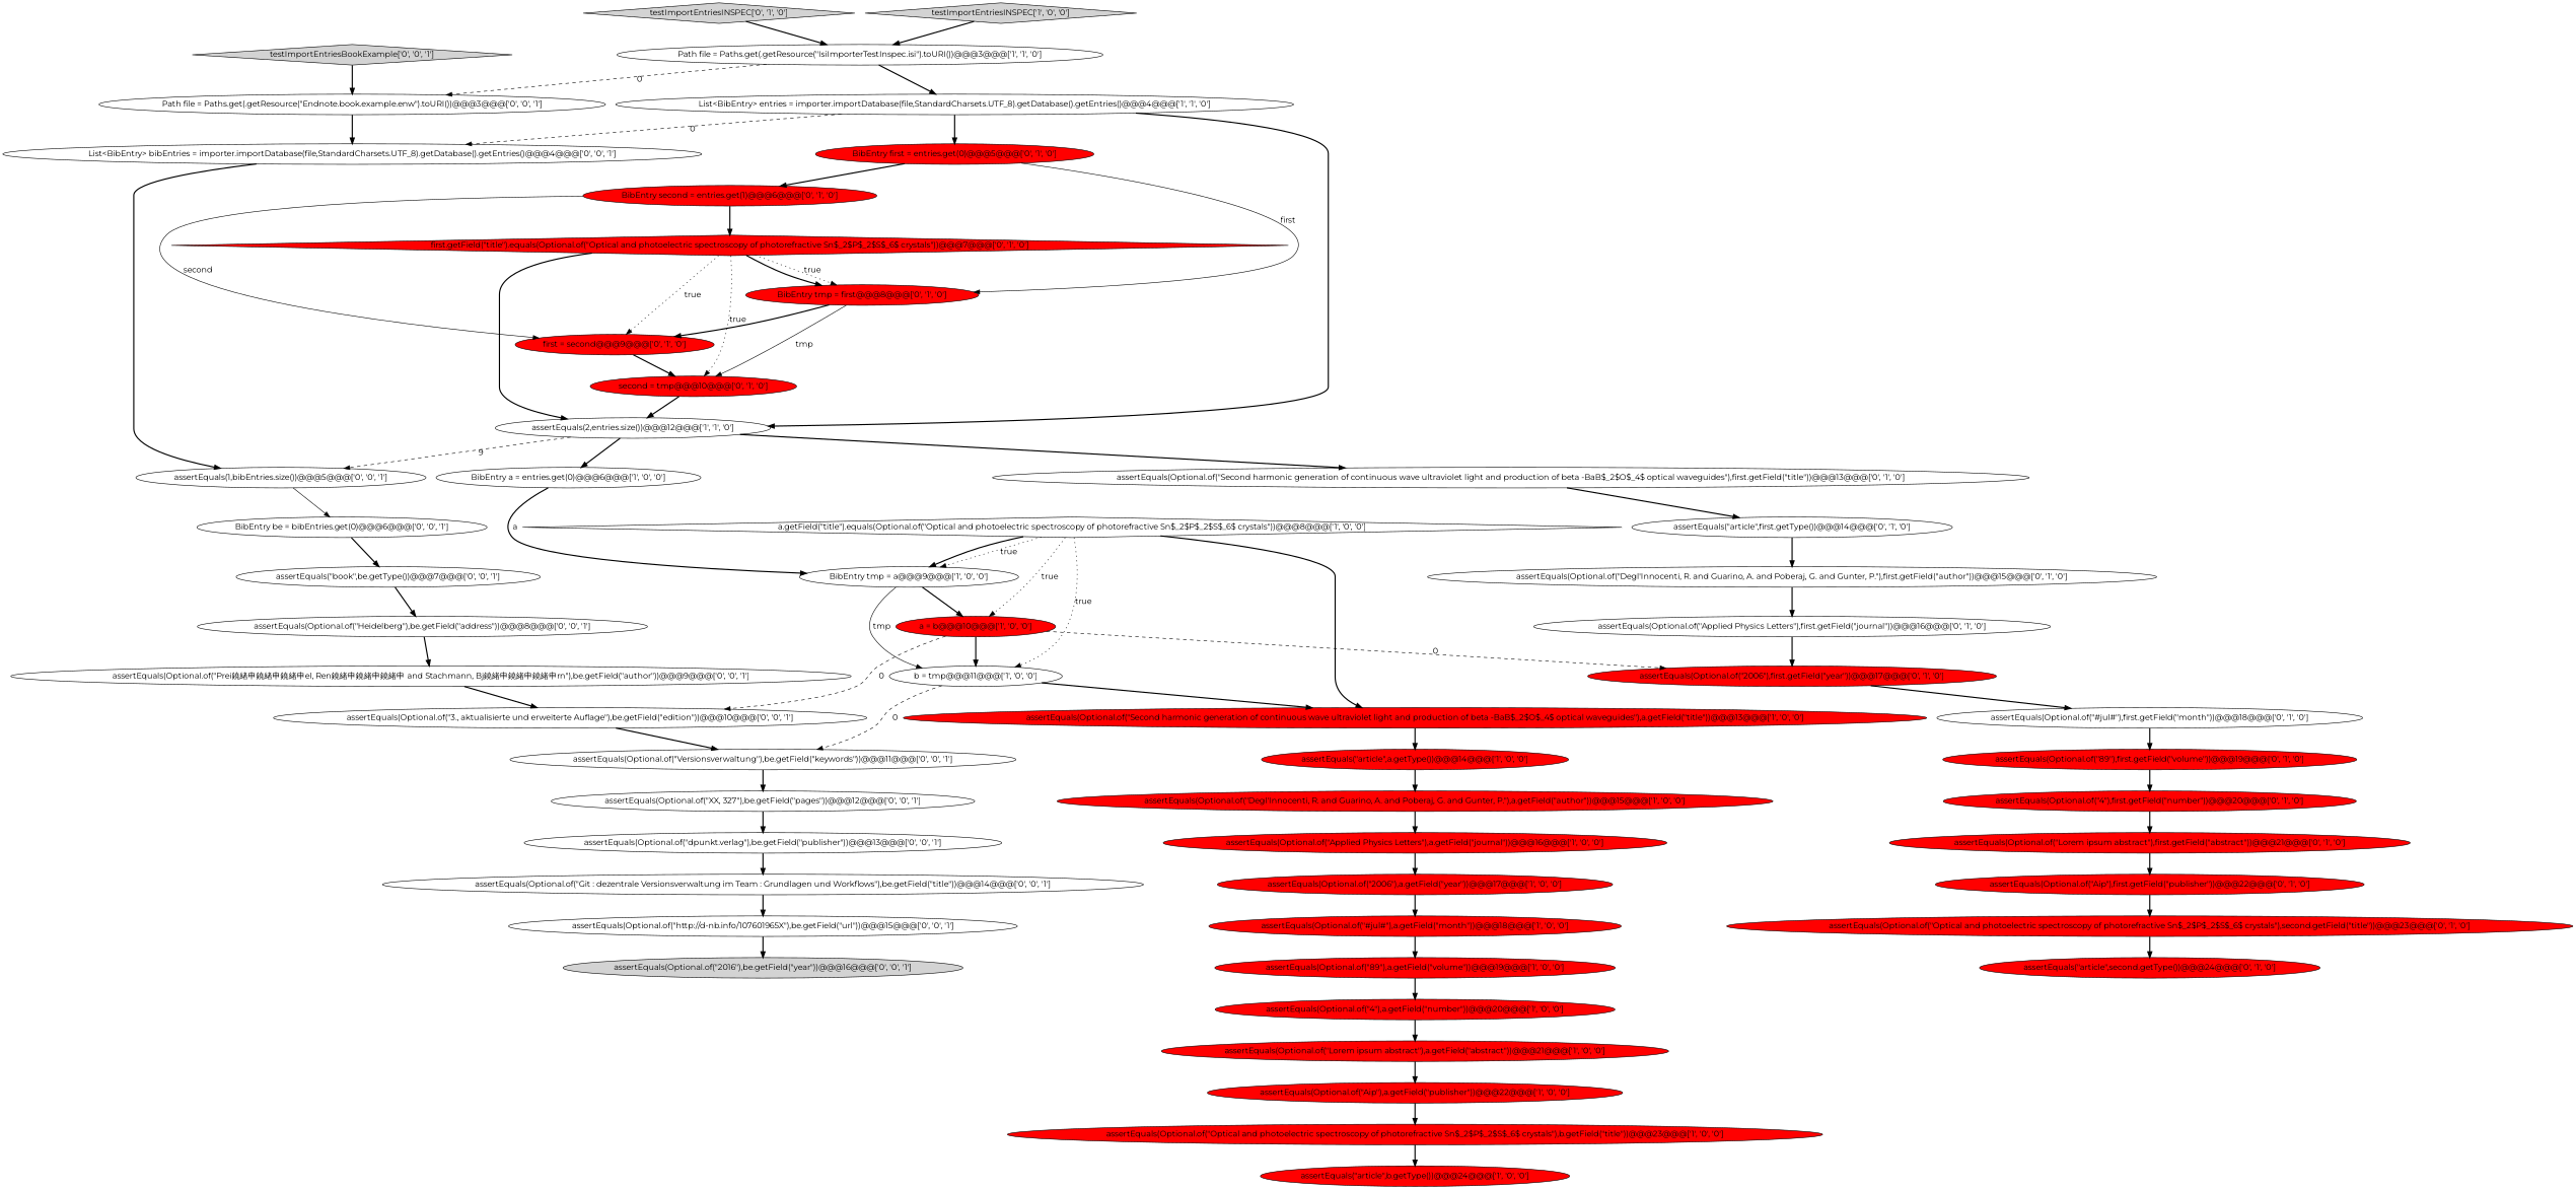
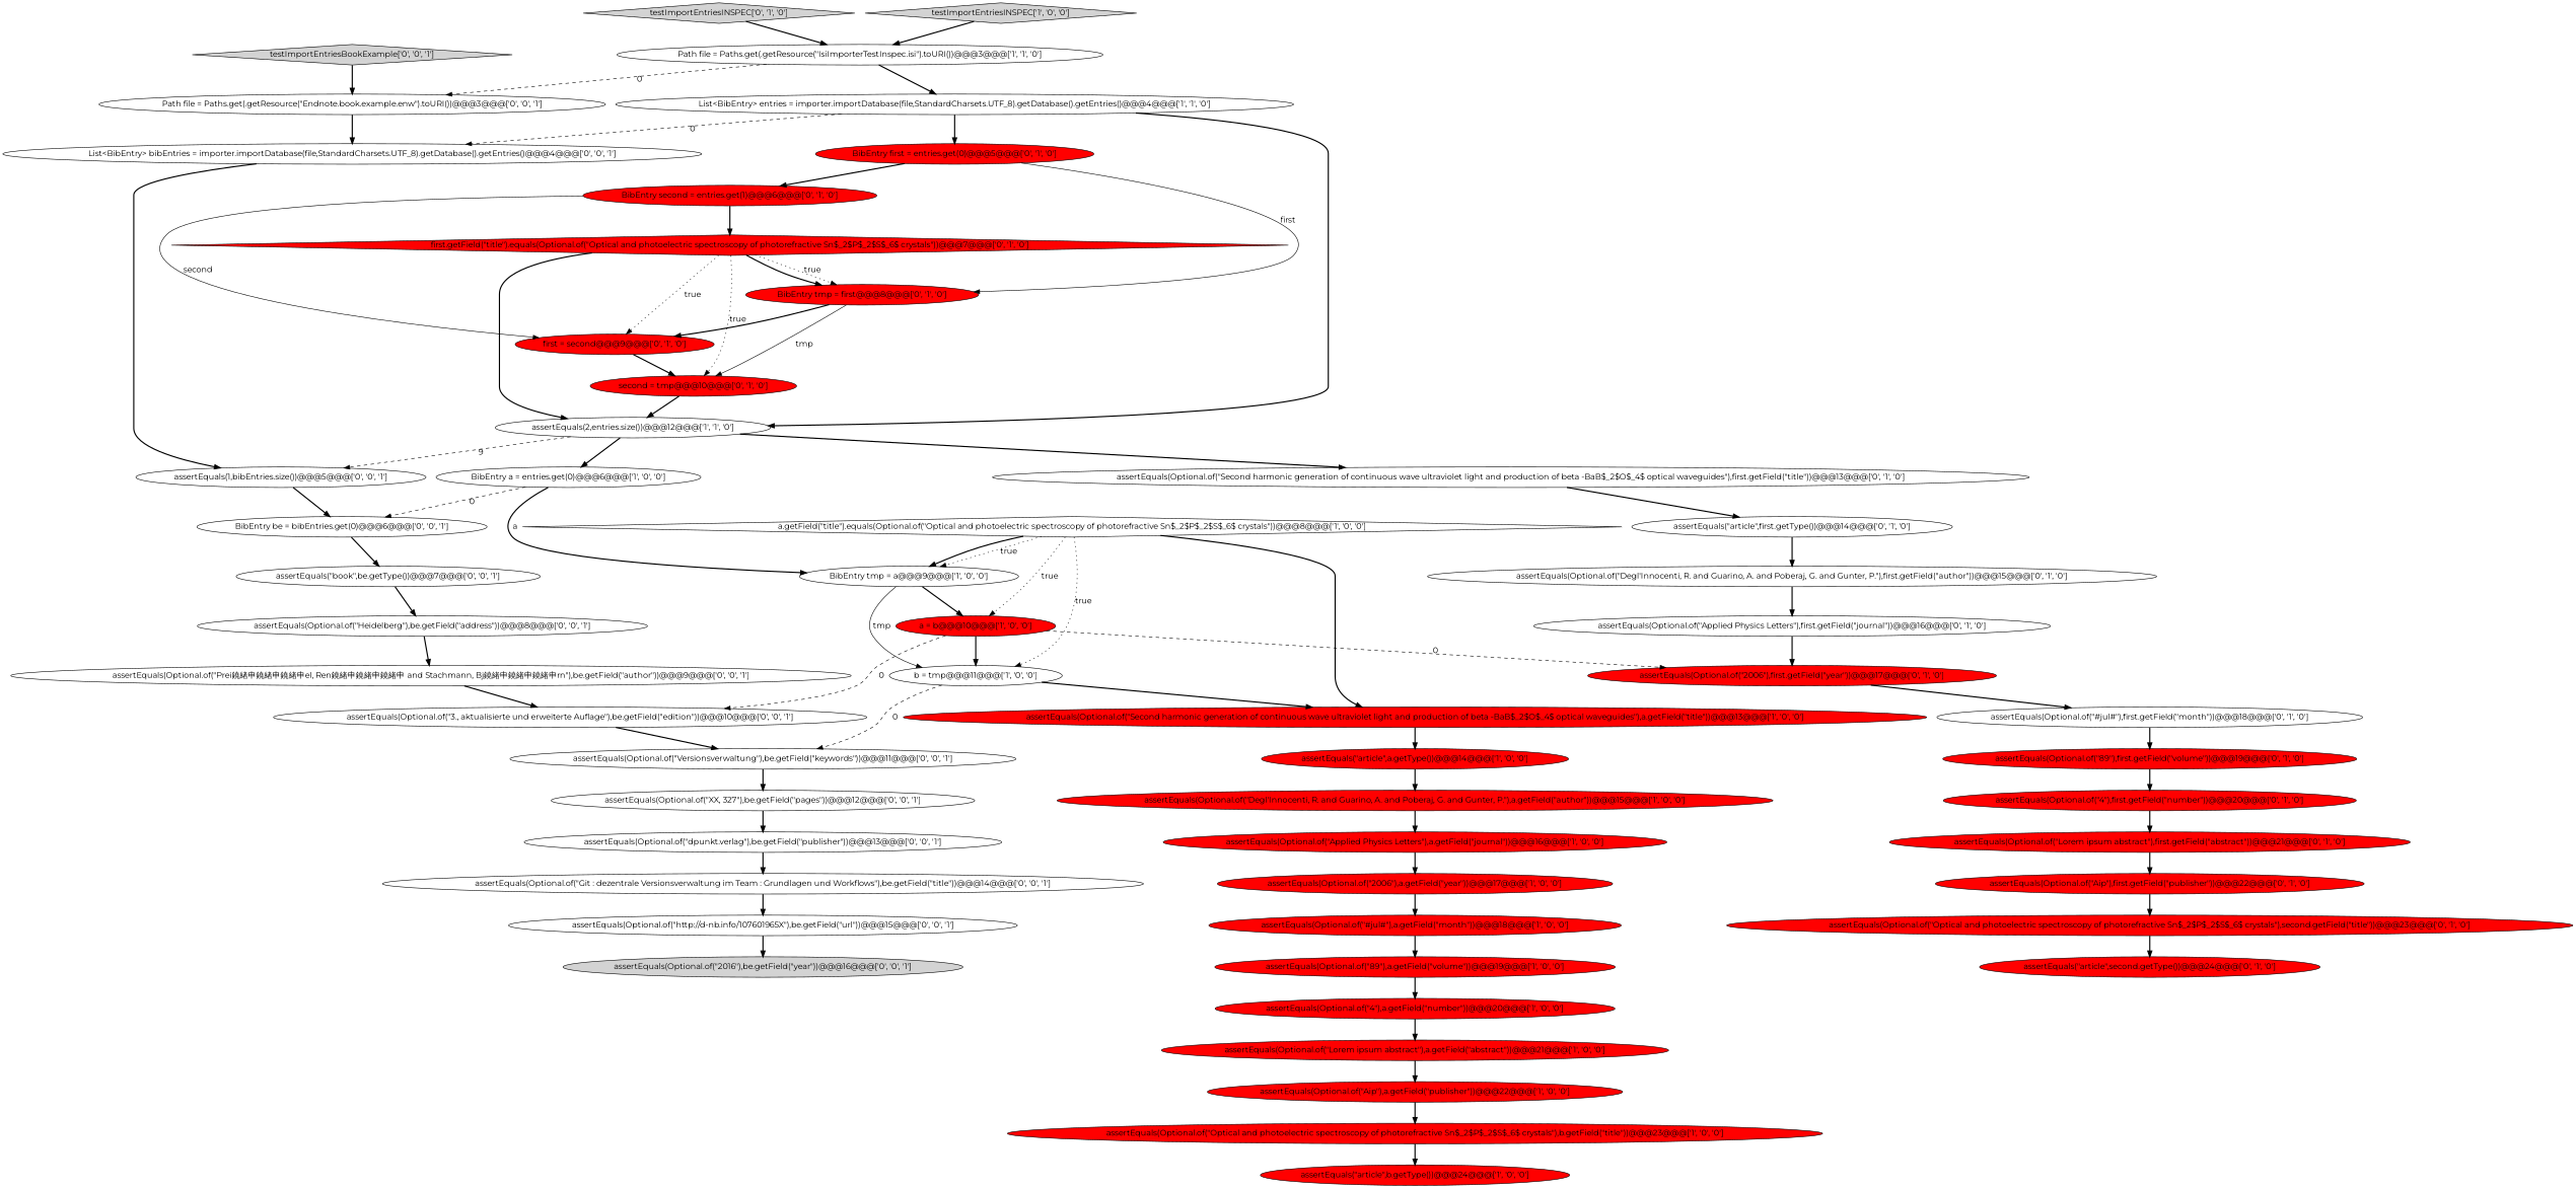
  digraph {
    fontname=Montserrat
    node [fillcolor=red fontname=Montserrat shape=ellipse style=filled]
    edge [fontname=Montserrat style=bold]
    n1 [fillcolor=white label="assertEquals(Optional.of(\"Versionsverwaltung\"),be.getField(\"keywords\"))@@@11@@@['0', '0', '1']"]
    n2 [fillcolor=white label="assertEquals(Optional.of(\"XX, 327\"),be.getField(\"pages\"))@@@12@@@['0', '0', '1']"]
    n3 [fillcolor=white label="assertEquals(Optional.of(\"dpunkt.verlag\"),be.getField(\"publisher\"))@@@13@@@['0', '0', '1']"]
    n4 [label="assertEquals(Optional.of(\"Degl'Innocenti, R. and Guarino, A. and Poberaj, G. and Gunter, P.\"),a.getField(\"author\"))@@@15@@@['1', '0', '0']"]
    n5 [label="assertEquals(Optional.of(\"Applied Physics Letters\"),a.getField(\"journal\"))@@@16@@@['1', '0', '0']"]
    n6 [label="assertEquals(Optional.of(\"2006\"),a.getField(\"year\"))@@@17@@@['1', '0', '0']"]
    n7 [label="BibEntry first = entries.get(0)@@@5@@@['0', '1', '0']"]
    n8 [label="BibEntry tmp = first@@@8@@@['0', '1', '0']"]
    n9 [label="BibEntry second = entries.get(1)@@@6@@@['0', '1', '0']"]
    n10 [label="second = tmp@@@10@@@['0', '1', '0']"]
    n11 [label="first = second@@@9@@@['0', '1', '0']"]
    n12 [label="first.getField(\"title\").equals(Optional.of(\"Optical and photoelectric spectroscopy of photorefractive Sn$_2$P$_2$S$_6$ crystals\"))@@@7@@@['0', '1', '0']" shape=diamond]
    n13 [fillcolor=white label="assertEquals(2,entries.size())@@@12@@@['1', '1', '0']"]
    n14 [fillcolor=white label="assertEquals(Optional.of(\"Second harmonic generation of continuous wave ultraviolet light and production of beta -BaB$_2$O$_4$ optical waveguides\"),first.getField(\"title\"))@@@13@@@['0', '1', '0']"]
    n15 [fillcolor=white label="assertEquals(1,bibEntries.size())@@@5@@@['0', '0', '1']"]
    n16 [fillcolor=white label="BibEntry a = entries.get(0)@@@6@@@['1', '0', '0']"]
    n17 [fillcolor=lightgray label="testImportEntriesBookExample['0', '0', '1']" shape=diamond]
    n18 [fillcolor=white label="Path file = Paths.get(.getResource(\"Endnote.book.example.enw\").toURI())@@@3@@@['0', '0', '1']"]
    n19 [fillcolor=white label="List<BibEntry> bibEntries = importer.importDatabase(file,StandardCharsets.UTF_8).getDatabase().getEntries()@@@4@@@['0', '0', '1']"]
    n20 [fillcolor=white label="assertEquals(Optional.of(\"Heidelberg\"),be.getField(\"address\"))@@@8@@@['0', '0', '1']"]
    n21 [fillcolor=white label="assertEquals(Optional.of(\"Prei鐃緒申鐃緒申鐃緒申el, Ren鐃緒申鐃緒申鐃緒申 and Stachmann, Bj鐃緒申鐃緒申鐃緒申rn\"),be.getField(\"author\"))@@@9@@@['0', '0', '1']"]
    n22 [fillcolor=white label="assertEquals(Optional.of(\"3., aktualisierte und erweiterte Auflage\"),be.getField(\"edition\"))@@@10@@@['0', '0', '1']"]
    n23 [label="assertEquals(Optional.of(\"4\"),first.getField(\"number\"))@@@20@@@['0', '1', '0']"]
    n24 [label="assertEquals(Optional.of(\"Lorem ipsum abstract\"),first.getField(\"abstract\"))@@@21@@@['0', '1', '0']"]
    n25 [label="assertEquals(Optional.of(\"Aip\"),first.getField(\"publisher\"))@@@22@@@['0', '1', '0']"]
    n26 [label="a = b@@@10@@@['1', '0', '0']"]
    n27 [label="assertEquals(Optional.of(\"2006\"),first.getField(\"year\"))@@@17@@@['0', '1', '0']"]
    n28 [fillcolor=white label="b = tmp@@@11@@@['1', '0', '0']"]
    n29 [fillcolor=white label="assertEquals(Optional.of(\"#jul#\"),first.getField(\"month\"))@@@18@@@['0', '1', '0']"]
    n30 [label="assertEquals(Optional.of(\"Second harmonic generation of continuous wave ultraviolet light and production of beta -BaB$_2$O$_4$ optical waveguides\"),a.getField(\"title\"))@@@13@@@['1', '0', '0']"]
    n31 [fillcolor=white label="BibEntry be = bibEntries.get(0)@@@6@@@['0', '0', '1']"]
    n32 [fillcolor=white label="assertEquals(\"book\",be.getType())@@@7@@@['0', '0', '1']"]
    n33 [label="assertEquals(Optional.of(\"Lorem ipsum abstract\"),a.getField(\"abstract\"))@@@21@@@['1', '0', '0']"]
    n34 [label="assertEquals(Optional.of(\"Aip\"),a.getField(\"publisher\"))@@@22@@@['1', '0', '0']"]
    n35 [label="assertEquals(Optional.of(\"Optical and photoelectric spectroscopy of photorefractive Sn$_2$P$_2$S$_6$ crystals\"),b.getField(\"title\"))@@@23@@@['1', '0', '0']"]
    n36 [fillcolor=white label="assertEquals(\"article\",first.getType())@@@14@@@['0', '1', '0']"]
    n37 [fillcolor=white label="assertEquals(Optional.of(\"Degl'Innocenti, R. and Guarino, A. and Poberaj, G. and Gunter, P.\"),first.getField(\"author\"))@@@15@@@['0', '1', '0']"]
    n38 [label="assertEquals(Optional.of(\"#jul#\"),a.getField(\"month\"))@@@18@@@['1', '0', '0']"]
    n39 [label="assertEquals(Optional.of(\"89\"),a.getField(\"volume\"))@@@19@@@['1', '0', '0']"]
    n40 [label="assertEquals(Optional.of(\"89\"),first.getField(\"volume\"))@@@19@@@['0', '1', '0']"]
    n41 [fillcolor=lightgray label="assertEquals(Optional.of(\"2016\"),be.getField(\"year\"))@@@16@@@['0', '0', '1']"]
    n42 [fillcolor=white label="assertEquals(Optional.of(\"Git : dezentrale Versionsverwaltung im Team : Grundlagen und Workflows\"),be.getField(\"title\"))@@@14@@@['0', '0', '1']"]
    n43 [fillcolor=white label="assertEquals(Optional.of(\"http://d-nb.info/107601965X\"),be.getField(\"url\"))@@@15@@@['0', '0', '1']"]
    n44 [label="assertEquals(Optional.of(\"4\"),a.getField(\"number\"))@@@20@@@['1', '0', '0']"]
    n45 [fillcolor=white label="BibEntry tmp = a@@@9@@@['1', '0', '0']"]
    n46 [label="assertEquals(Optional.of(\"Optical and photoelectric spectroscopy of photorefractive Sn$_2$P$_2$S$_6$ crystals\"),second.getField(\"title\"))@@@23@@@['0', '1', '0']"]
    n47 [fillcolor=lightgray label="testImportEntriesINSPEC['0', '1', '0']" shape=diamond]
    n48 [fillcolor=white label="Path file = Paths.get(.getResource(\"IsiImporterTestInspec.isi\").toURI())@@@3@@@['1', '1', '0']"]
    n49 [fillcolor=white label="List<BibEntry> entries = importer.importDatabase(file,StandardCharsets.UTF_8).getDatabase().getEntries()@@@4@@@['1', '1', '0']"]
    n50 [fillcolor=lightgray label="testImportEntriesINSPEC['1', '0', '0']" shape=diamond]
    n51 [label="assertEquals(\"article\",a.getType())@@@14@@@['1', '0', '0']"]
    n52 [label="assertEquals(\"article\",second.getType())@@@24@@@['0', '1', '0']"]
    n53 [fillcolor=white label="assertEquals(Optional.of(\"Applied Physics Letters\"),first.getField(\"journal\"))@@@16@@@['0', '1', '0']"]
    n54 [label="assertEquals(\"article\",b.getType())@@@24@@@['1', '0', '0']"]
    n55 [fillcolor=white label="a.getField(\"title\").equals(Optional.of(\"Optical and photoelectric spectroscopy of photorefractive Sn$_2$P$_2$S$_6$ crystals\"))@@@8@@@['1', '0', '0']" shape=diamond]
    n1 -> n2
    n2 -> n3
    n3 -> n42
    n4 -> n5
    n5 -> n6
    n6 -> n38
    n7 -> n8 [label=first style=solid]
    n7 -> n9
    n8 -> n10 [label=tmp style=solid]
    n8 -> n11
    n9 -> n11 [label=second style=solid]
    n9 -> n12
    n10 -> n13
    n11 -> n10
    n12 -> n8 [label=true style=dotted]
    n12 -> n8
    n12 -> n10 [label=true style=dotted]
    n12 -> n11 [label=true style=dotted]
    n12 -> n13
    n13 -> n14
    n13 -> n15 [label=9 style=dashed]
    n13 -> n16
    n14 -> n36
-   n15 -> n31 [style=solid]
+   n15 -> n31
+   n16 -> n31 [label=0 style=dashed]
    n16 -> n45 [label=a]
    n17 -> n18
    n18 -> n19
    n19 -> n15
    n20 -> n21
    n21 -> n22
    n22 -> n1
    n23 -> n24
    n24 -> n25
    n25 -> n46
    n26 -> n22 [label=0 style=dashed]
    n26 -> n27 [label=0 style=dashed]
    n26 -> n28
    n27 -> n29
    n28 -> n1 [label=0 style=dashed]
    n28 -> n30
    n29 -> n40
    n30 -> n51
    n31 -> n32
    n32 -> n20
    n33 -> n34
    n34 -> n35
    n35 -> n54
    n36 -> n37
    n37 -> n53
    n38 -> n39
    n39 -> n44
    n40 -> n23
    n42 -> n43
    n43 -> n41
    n44 -> n33
    n45 -> n26
    n45 -> n28 [label=tmp style=solid]
    n46 -> n52
    n47 -> n48
    n48 -> n18 [label=0 style=dashed]
    n48 -> n49
    n49 -> n7
    n49 -> n13
    n49 -> n19 [label=0 style=dashed]
    n50 -> n48
    n51 -> n4
    n53 -> n27
    n55 -> n26 [label=true style=dotted]
    n55 -> n28 [label=true style=dotted]
    n55 -> n30
    n55 -> n45
    n55 -> n45 [label=true style=dotted]
  }
